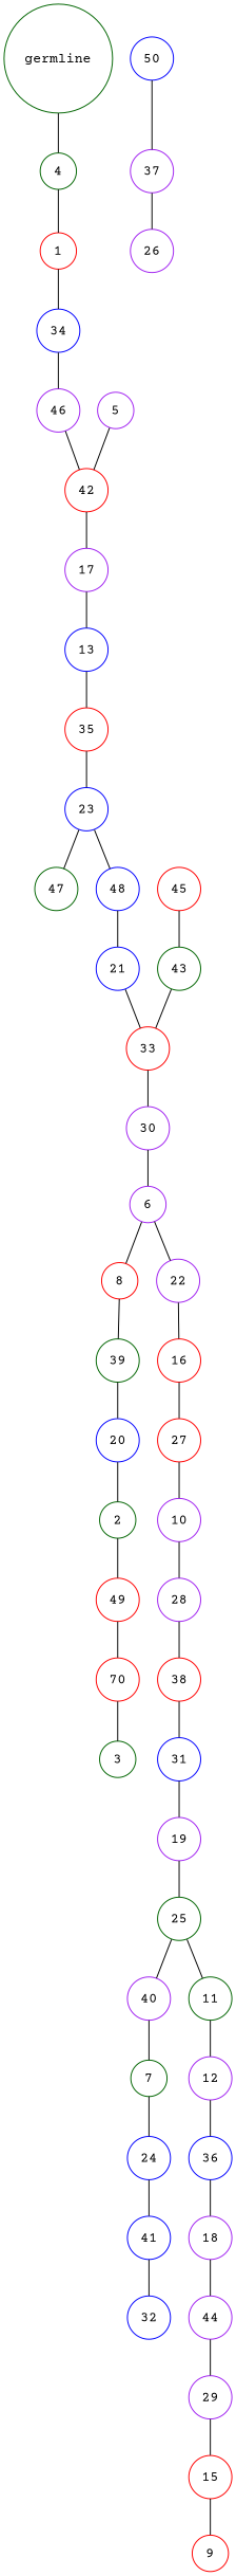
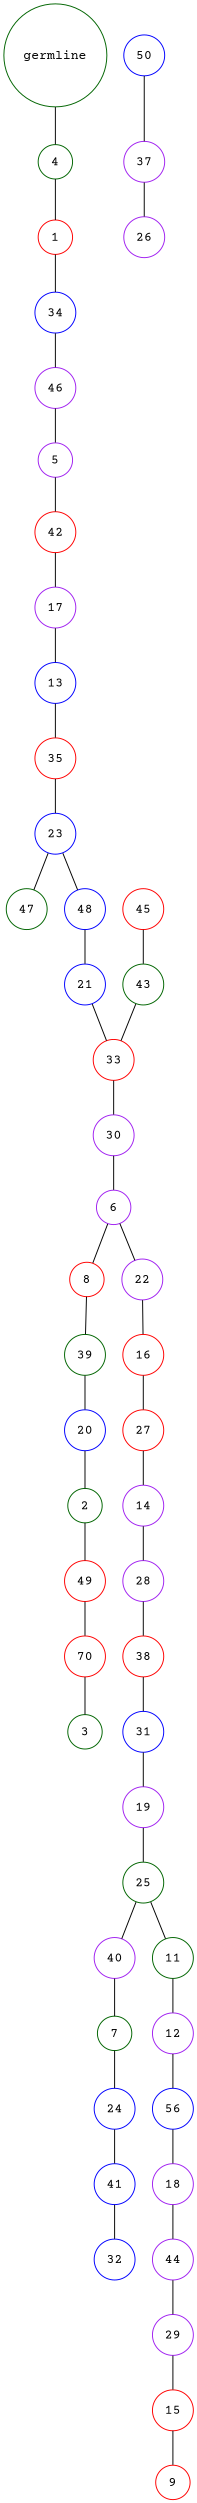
  graph {
    fontname="Courier Prime"
    rankdir=UD
    splines=line
    node [color=purple fontname="Courier Prime" shape=circle]
    edge [fontname="Courier Prime"]
    n1 [color=darkgreen label=germline]
    n2 [color=darkgreen label=4]
    n3 [color=red label=1]
    n4 [color=blue label=34]
    n5 [label=46]
    n6 [label=5]
    n7 [color=red label=42]
    n8 [label=17]
    n9 [color=blue label=13]
    n10 [color=red label=35]
    n11 [color=blue label=23]
    n12 [color=darkgreen label=47]
    n13 [color=blue label=48]
    n14 [color=blue label=21]
    n15 [color=red label=33]
    n16 [color=red label=45]
    n17 [color=darkgreen label=43]
    n18 [label=30]
    n19 [label=6]
    n20 [color=red label=8]
    n21 [label=22]
    n22 [color=darkgreen label=39]
    n23 [color=red label=16]
    n24 [color=blue label=20]
    n25 [color=darkgreen label=2]
    n26 [color=red label=49]
    n27 [color=red label=70]
    n28 [color=darkgreen label=3]
    n29 [color=red label=27]
-   n30 [label=10]
+   n30 [label=14]
    n31 [label=28]
    n32 [color=red label=38]
    n33 [color=blue label=31]
    n34 [label=19]
    n35 [color=darkgreen label=25]
    n36 [label=40]
    n37 [color=darkgreen label=11]
    n38 [color=darkgreen label=7]
    n39 [label=12]
    n40 [color=blue label=24]
    n41 [color=blue label=41]
    n42 [color=blue label=32]
    n43 [color=blue label=50]
    n44 [label=37]
    n45 [label=26]
-   n46 [color=blue label=36]
+   n46 [color=blue label=56]
    n47 [label=18]
    n48 [label=44]
    n49 [label=29]
    n50 [color=red label=15]
    n51 [color=red label=9]
    n1 -- n2
    n2 -- n3
    n3 -- n4
    n4 -- n5
-   n5 -- n7
+   n5 -- n6
    n6 -- n7
    n7 -- n8
    n8 -- n9
    n9 -- n10
    n10 -- n11
    n11 -- n12
    n11 -- n13
    n13 -- n14
    n14 -- n15
    n15 -- n18
    n16 -- n17
    n17 -- n15
    n18 -- n19
    n19 -- n20
    n19 -- n21
    n20 -- n22
    n21 -- n23
    n22 -- n24
    n23 -- n29
    n24 -- n25
    n25 -- n26
    n26 -- n27
    n27 -- n28
    n29 -- n30
    n30 -- n31
    n31 -- n32
    n32 -- n33
    n33 -- n34
    n34 -- n35
    n35 -- n36
    n35 -- n37
    n36 -- n38
    n37 -- n39
    n38 -- n40
    n39 -- n46
    n40 -- n41
    n41 -- n42
    n43 -- n44
    n44 -- n45
    n46 -- n47
    n47 -- n48
    n48 -- n49
    n49 -- n50
    n50 -- n51
  }
